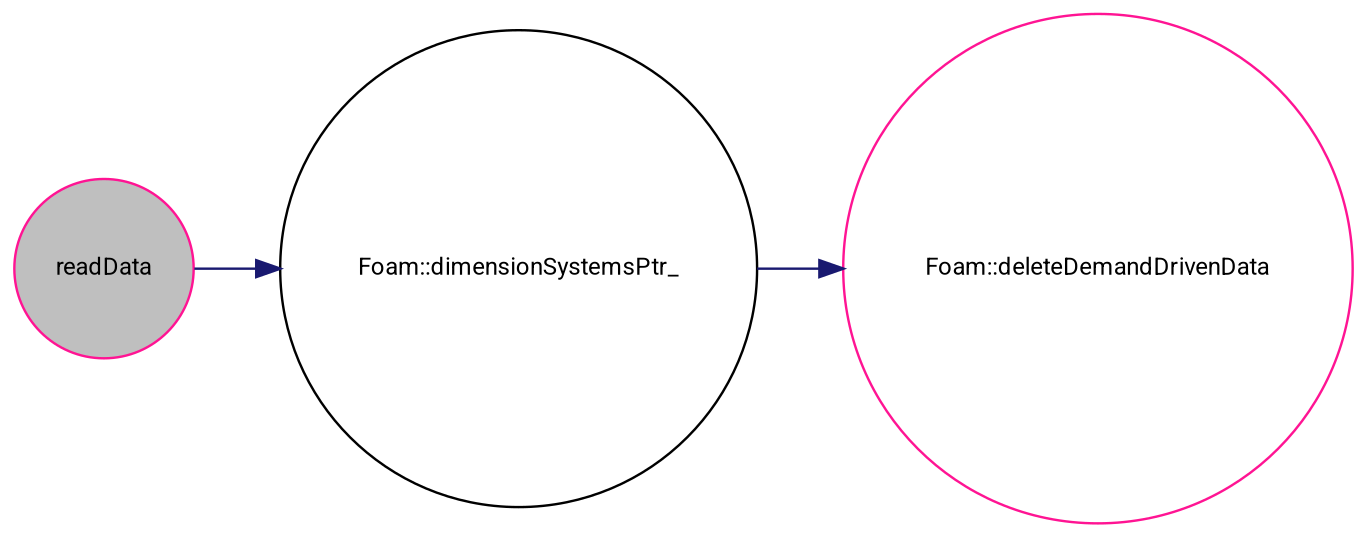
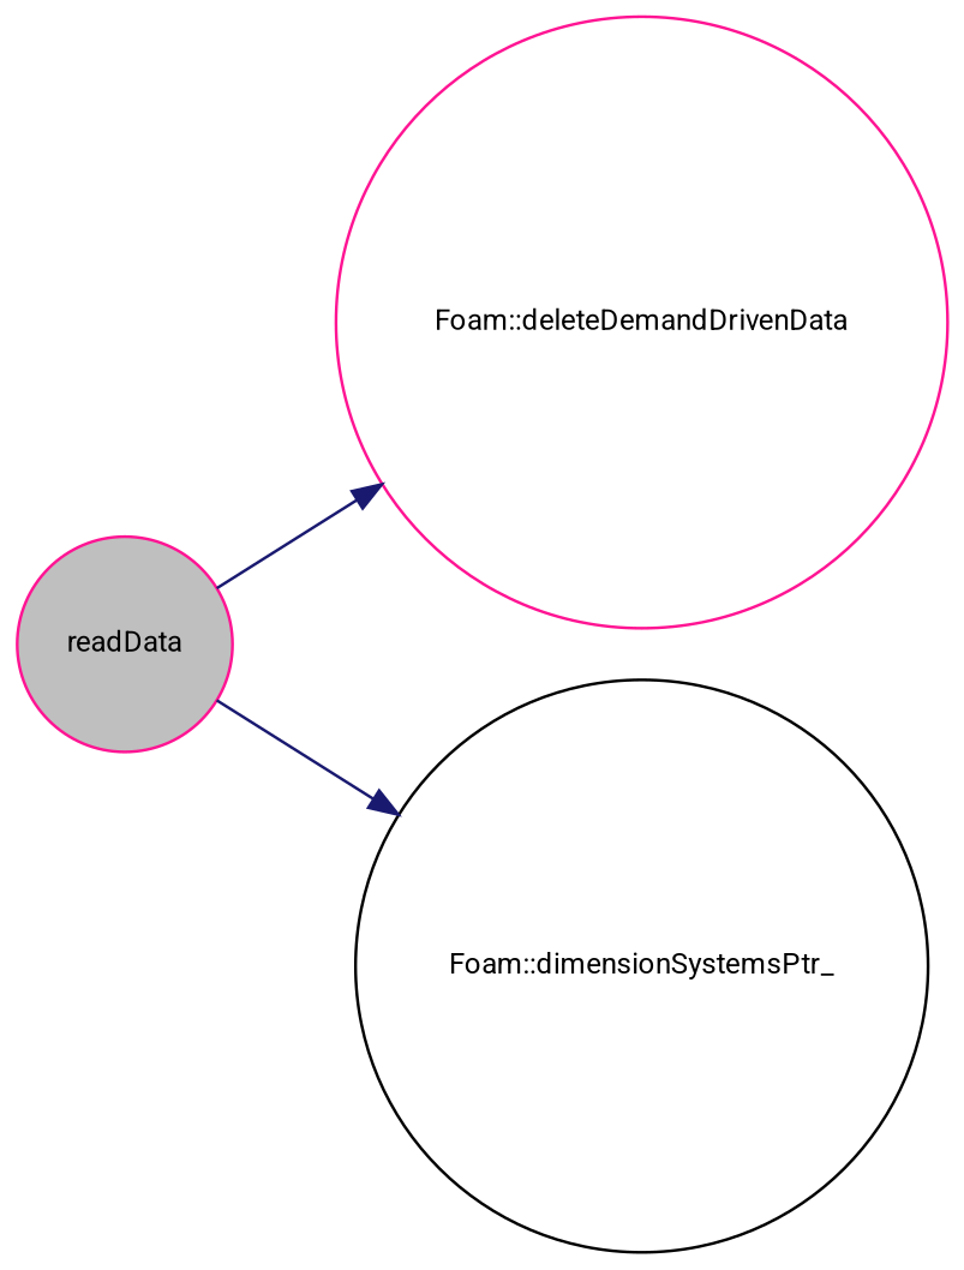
  digraph {
    fontname=Roboto
    rankdir=LR
    node [color=deeppink fontname=Roboto fontsize=10 shape=circle]
    edge [color=midnightblue fontname=Roboto fontsize=10 labelfontname=Helvetica labelfontsize=10 style=solid]
    n1 [fillcolor=grey75 fontcolor=black height=0.2 label=readData style=filled width=0.4]
    n2 [height=0.2 label="Foam::deleteDemandDrivenData" width=0.4]
    n3 [color=black height=0.2 label="Foam::dimensionSystemsPtr_" width=0.4]
-   n3 -> n2
+   n1 -> n2
    n1 -> n3
  }
